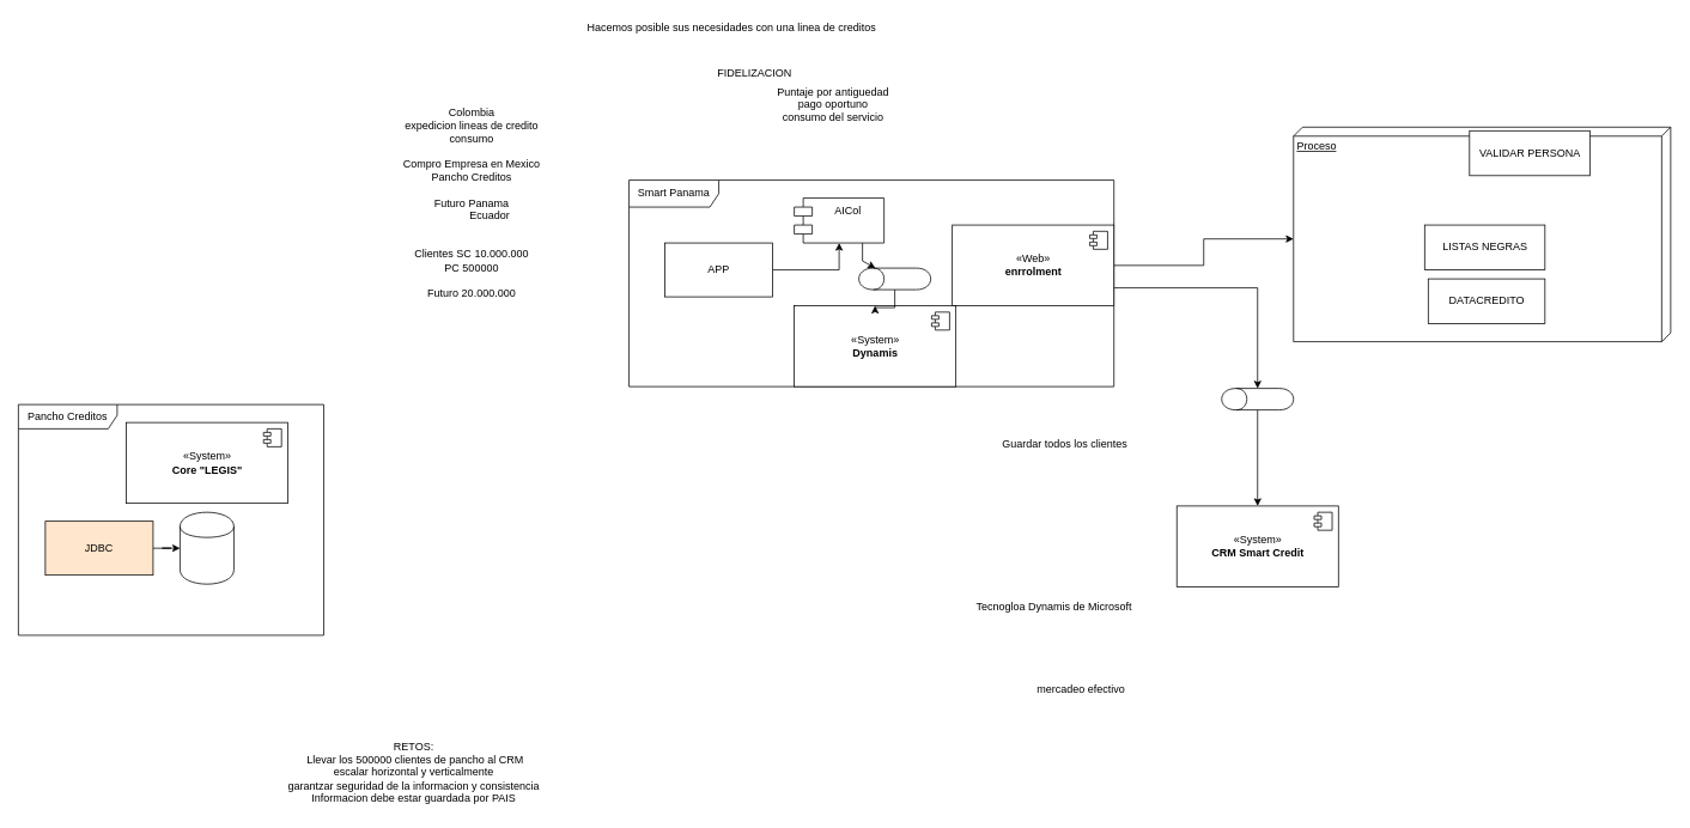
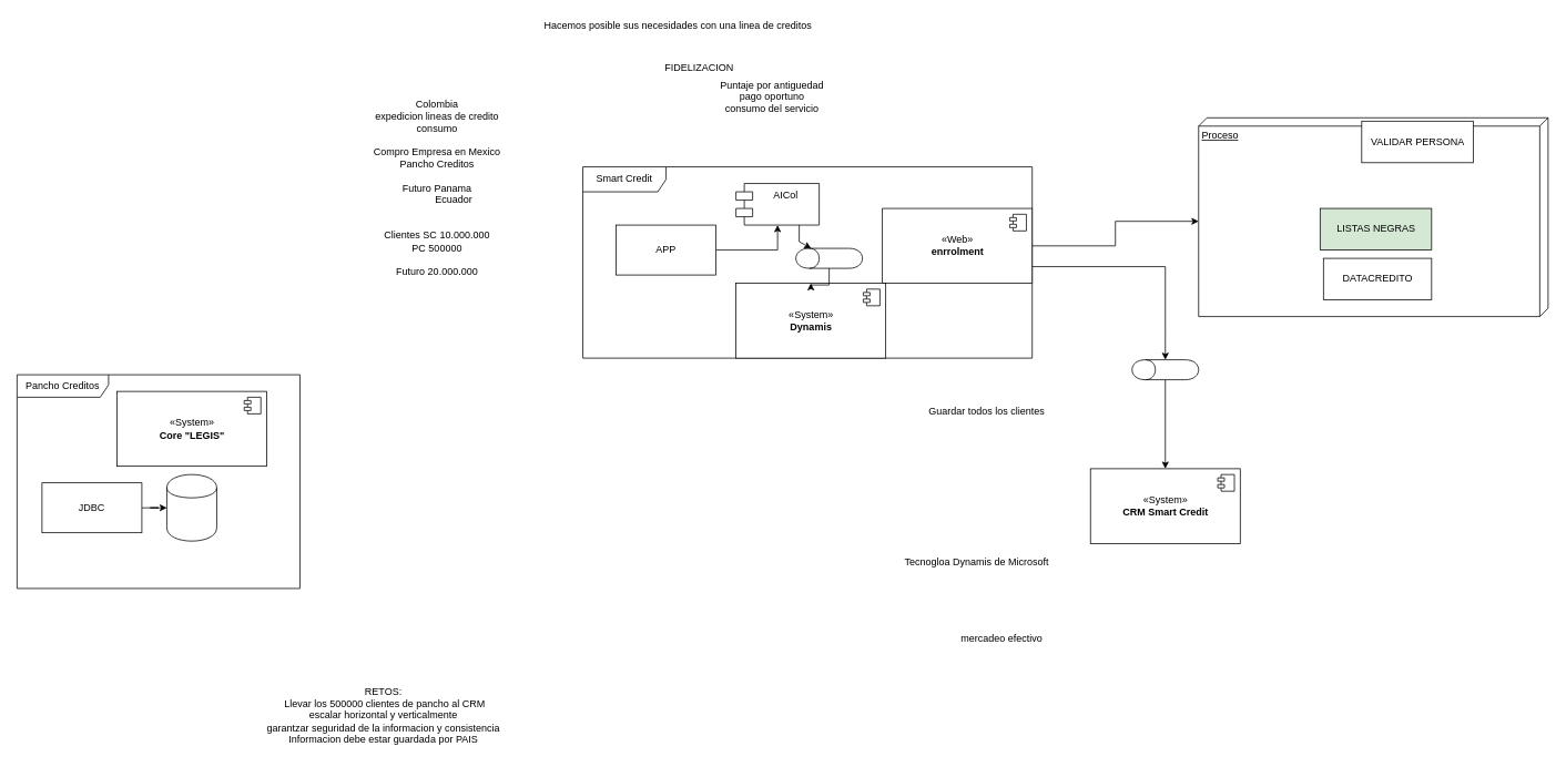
  <mxCell id="0" />
  <mxCell id="1" parent="0" />
- <mxCell id="2" value="Smart Panama" style="shape=umlFrame;whiteSpace=wrap;html=1;width=100;height=30;" parent="1" vertex="1"><mxGeometry x="700" y="200" width="540" height="230" as="geometry" /></mxCell>
+ <mxCell id="2" value="Smart Credit" style="shape=umlFrame;whiteSpace=wrap;html=1;width=100;height=30;" parent="1" vertex="1"><mxGeometry x="700" y="200" width="540" height="230" as="geometry" /></mxCell>
  <mxCell id="3" value="Colombia&lt;br&gt;expedicion lineas de credito consumo&lt;br&gt;&lt;br&gt;Compro Empresa en Mexico&lt;br&gt;Pancho Creditos&lt;br&gt;&lt;br&gt;Futuro Panama&lt;br&gt;&amp;nbsp; &amp;nbsp; &amp;nbsp; &amp;nbsp; &amp;nbsp; &amp;nbsp; Ecuador&lt;br&gt;&lt;br&gt;&lt;br&gt;Clientes SC 10.000.000&lt;br&gt;PC 500000&lt;br&gt;&lt;br&gt;Futuro 20.000.000&lt;br&gt;&lt;br&gt;&lt;br&gt;" style="text;html=1;strokeColor=none;fillColor=none;align=center;verticalAlign=middle;whiteSpace=wrap;rounded=0;" parent="1" vertex="1"><mxGeometry x="430" y="190" width="190" height="100" as="geometry" /></mxCell>
  <mxCell id="4" value="Puntaje por antiguedad&lt;br&gt;pago oportuno&lt;br&gt;consumo del servicio" style="text;html=1;align=center;verticalAlign=middle;resizable=0;points=[];autosize=1;" parent="1" vertex="1"><mxGeometry x="857" y="91" width="140" height="50" as="geometry" /></mxCell>
  <mxCell id="5" value="FIDELIZACION" style="text;html=1;strokeColor=none;fillColor=none;align=center;verticalAlign=middle;whiteSpace=wrap;rounded=0;" parent="1" vertex="1"><mxGeometry x="820" y="71" width="40" height="20" as="geometry" /></mxCell>
  <mxCell id="6" value="Hacemos posible sus necesidades con una linea de creditos" style="text;html=1;align=center;verticalAlign=middle;resizable=0;points=[];autosize=1;" parent="1" vertex="1"><mxGeometry x="644" y="20" width="340" height="20" as="geometry" /></mxCell>
  <mxCell id="7" value="«System»&lt;br&gt;&lt;b&gt;CRM Smart Credit&lt;/b&gt;" style="html=1;dropTarget=0;" parent="1" vertex="1"><mxGeometry x="1310" y="563" width="180" height="90" as="geometry" /></mxCell>
  <mxCell id="8" value="" style="shape=component;jettyWidth=8;jettyHeight=4;" parent="7" vertex="1"><mxGeometry x="1" width="20" height="20" relative="1" as="geometry"><mxPoint x="-27" y="7" as="offset" /></mxGeometry></mxCell>
  <mxCell id="9" value="Guardar todos los clientes" style="text;html=1;align=center;verticalAlign=middle;resizable=0;points=[];autosize=1;" parent="1" vertex="1"><mxGeometry x="1110" y="484" width="150" height="20" as="geometry" /></mxCell>
  <mxCell id="10" value="mercadeo efectivo" style="text;html=1;align=center;verticalAlign=middle;resizable=0;points=[];autosize=1;" parent="1" vertex="1"><mxGeometry x="1148" y="758" width="110" height="20" as="geometry" /></mxCell>
  <mxCell id="11" value="Tecnogloa Dynamis de Microsoft" style="text;html=1;align=center;verticalAlign=middle;resizable=0;points=[];autosize=1;" parent="1" vertex="1"><mxGeometry x="1078" y="665" width="190" height="20" as="geometry" /></mxCell>
  <mxCell id="12" value="RETOS:&lt;br&gt;&amp;nbsp;Llevar los 500000 clientes de pancho al CRM&lt;br&gt;escalar horizontal y verticalmente&lt;br&gt;garantzar seguridad de la informacion y consistencia&lt;br&gt;Informacion debe estar guardada por PAIS" style="text;html=1;align=center;verticalAlign=middle;resizable=0;points=[];autosize=1;" parent="1" vertex="1"><mxGeometry x="310" y="820" width="300" height="80" as="geometry" /></mxCell>
  <mxCell id="13" value="Pancho Creditos" style="shape=umlFrame;whiteSpace=wrap;html=1;width=110;height=27;" parent="1" vertex="1"><mxGeometry x="20" y="450" width="340" height="257" as="geometry" /></mxCell>
  <mxCell id="14" value="«System»&lt;br&gt;&lt;b&gt;Core &quot;LEGIS&quot;&lt;/b&gt;" style="html=1;dropTarget=0;" parent="1" vertex="1"><mxGeometry x="140" y="470" width="180" height="90" as="geometry" /></mxCell>
  <mxCell id="15" value="" style="shape=component;jettyWidth=8;jettyHeight=4;" parent="14" vertex="1"><mxGeometry x="1" width="20" height="20" relative="1" as="geometry"><mxPoint x="-27" y="7" as="offset" /></mxGeometry></mxCell>
  <mxCell id="16" style="edgeStyle=orthogonalEdgeStyle;rounded=0;orthogonalLoop=1;jettySize=auto;html=1;entryX=0;entryY=0;entryDx=124.5;entryDy=420;entryPerimeter=0;" parent="1" source="18" target="20" edge="1"><mxGeometry relative="1" as="geometry" /></mxCell>
  <mxCell id="17" style="edgeStyle=orthogonalEdgeStyle;rounded=0;orthogonalLoop=1;jettySize=auto;html=1;entryX=1;entryY=0.5;entryDx=0;entryDy=0;" parent="1" source="18" target="36" edge="1"><mxGeometry relative="1" as="geometry"><Array as="points"><mxPoint x="1400" y="320" /><mxPoint x="1400" y="398" /></Array></mxGeometry></mxCell>
  <mxCell id="18" value="«Web»&lt;br&gt;&lt;b&gt;enrrolment&lt;/b&gt;" style="html=1;dropTarget=0;" parent="1" vertex="1"><mxGeometry x="1060" y="250" width="180" height="90" as="geometry" /></mxCell>
  <mxCell id="19" value="" style="shape=component;jettyWidth=8;jettyHeight=4;" parent="18" vertex="1"><mxGeometry x="1" width="20" height="20" relative="1" as="geometry"><mxPoint x="-27" y="7" as="offset" /></mxGeometry></mxCell>
  <mxCell id="20" value="Proceso" style="verticalAlign=top;align=left;spacingTop=8;spacingLeft=2;spacingRight=12;shape=cube;size=10;direction=south;fontStyle=4;html=1;" parent="1" vertex="1"><mxGeometry x="1440" y="141" width="420" height="239" as="geometry" /></mxCell>
  <mxCell id="21" value="VALIDAR PERSONA" style="html=1;" parent="1" vertex="1"><mxGeometry x="1636" y="145" width="134" height="50" as="geometry" /></mxCell>
- <mxCell id="22" value="LISTAS NEGRAS" style="html=1;" parent="1" vertex="1"><mxGeometry x="1586" y="250" width="134" height="50" as="geometry" /></mxCell>
+ <mxCell id="22" value="LISTAS NEGRAS" style="html=1;fillColor=#d5e8d4;" parent="1" vertex="1"><mxGeometry x="1586" y="250" width="134" height="50" as="geometry" /></mxCell>
  <mxCell id="23" value="DATACREDITO" style="html=1;" parent="1" vertex="1"><mxGeometry x="1590" y="310" width="130" height="50" as="geometry" /></mxCell>
  <mxCell id="24" value="" style="shape=cylinder;whiteSpace=wrap;html=1;boundedLbl=1;backgroundOutline=1;" parent="1" vertex="1"><mxGeometry x="200" y="570" width="60" height="80" as="geometry" /></mxCell>
  <mxCell id="25" style="edgeStyle=orthogonalEdgeStyle;rounded=0;orthogonalLoop=1;jettySize=auto;html=1;" parent="1" source="26" target="24" edge="1"><mxGeometry relative="1" as="geometry" /></mxCell>
- <mxCell id="26" value="JDBC" style="rounded=0;whiteSpace=wrap;html=1;fillColor=#ffe6cc;" parent="1" vertex="1"><mxGeometry x="50" y="580" width="120" height="60" as="geometry" /></mxCell>
+ <mxCell id="26" value="JDBC" style="rounded=0;whiteSpace=wrap;html=1;" parent="1" vertex="1"><mxGeometry x="50" y="580" width="120" height="60" as="geometry" /></mxCell>
  <mxCell id="27" style="edgeStyle=orthogonalEdgeStyle;rounded=0;orthogonalLoop=1;jettySize=auto;html=1;entryX=0.5;entryY=1;entryDx=0;entryDy=0;" parent="1" source="28" target="30" edge="1"><mxGeometry relative="1" as="geometry" /></mxCell>
  <mxCell id="28" value="APP" style="rounded=0;whiteSpace=wrap;html=1;" parent="1" vertex="1"><mxGeometry x="740" y="270" width="120" height="60" as="geometry" /></mxCell>
  <mxCell id="29" style="edgeStyle=orthogonalEdgeStyle;rounded=0;orthogonalLoop=1;jettySize=auto;html=1;" parent="1" source="30" target="34" edge="1"><mxGeometry relative="1" as="geometry"><Array as="points"><mxPoint x="960" y="290" /></Array></mxGeometry></mxCell>
  <mxCell id="30" value="AICol" style="shape=module;align=left;spacingLeft=20;align=center;verticalAlign=top;" parent="1" vertex="1"><mxGeometry x="884" y="220" width="100" height="50" as="geometry" /></mxCell>
  <mxCell id="31" value="«System»&lt;br&gt;&lt;b&gt;Dynamis&lt;/b&gt;" style="html=1;dropTarget=0;" parent="1" vertex="1"><mxGeometry x="884" y="340" width="180" height="90" as="geometry" /></mxCell>
  <mxCell id="32" value="" style="shape=component;jettyWidth=8;jettyHeight=4;" parent="31" vertex="1"><mxGeometry x="1" width="20" height="20" relative="1" as="geometry"><mxPoint x="-27" y="7" as="offset" /></mxGeometry></mxCell>
  <mxCell id="33" style="edgeStyle=orthogonalEdgeStyle;rounded=0;orthogonalLoop=1;jettySize=auto;html=1;entryX=0.5;entryY=0;entryDx=0;entryDy=0;" parent="1" source="34" target="31" edge="1"><mxGeometry relative="1" as="geometry" /></mxCell>
  <mxCell id="34" value="" style="shape=cylinder;whiteSpace=wrap;html=1;boundedLbl=1;backgroundOutline=1;rotation=-90;" parent="1" vertex="1"><mxGeometry x="984" y="270" width="24" height="80" as="geometry" /></mxCell>
  <mxCell id="35" style="edgeStyle=orthogonalEdgeStyle;rounded=0;orthogonalLoop=1;jettySize=auto;html=1;" parent="1" source="36" target="7" edge="1"><mxGeometry relative="1" as="geometry" /></mxCell>
  <mxCell id="36" value="" style="shape=cylinder;whiteSpace=wrap;html=1;boundedLbl=1;backgroundOutline=1;rotation=-90;" parent="1" vertex="1"><mxGeometry x="1388" y="404" width="24" height="80" as="geometry" /></mxCell>
